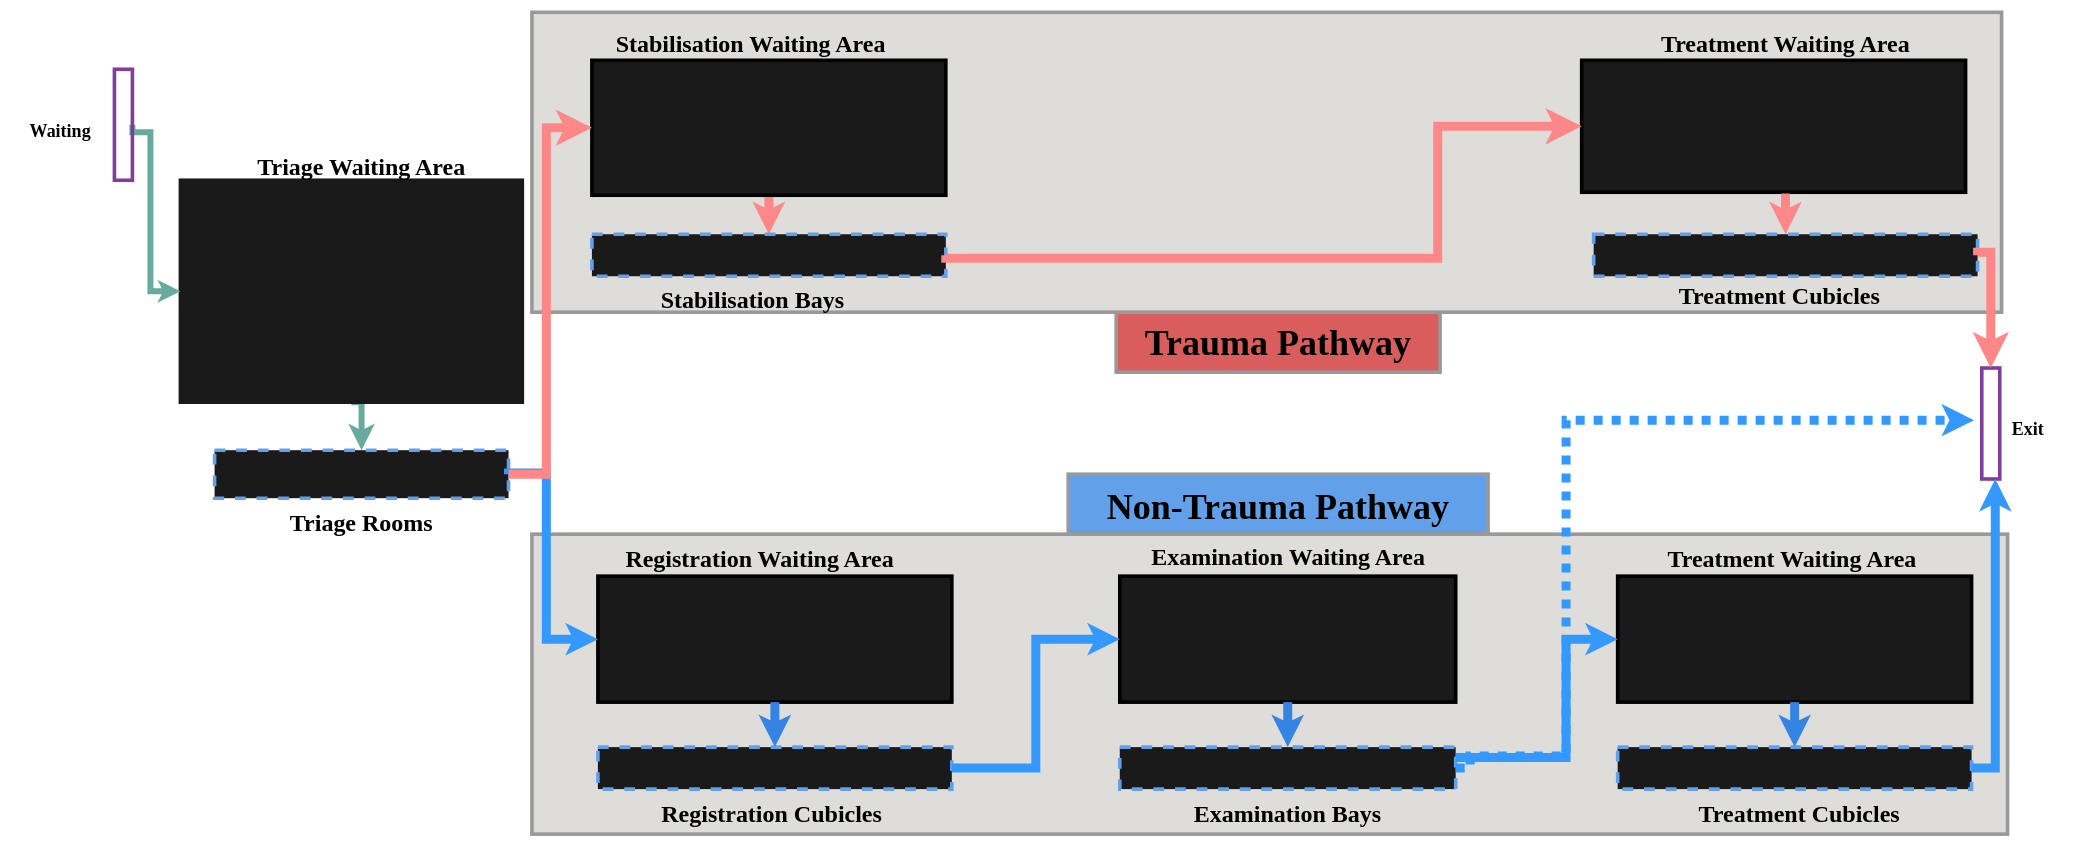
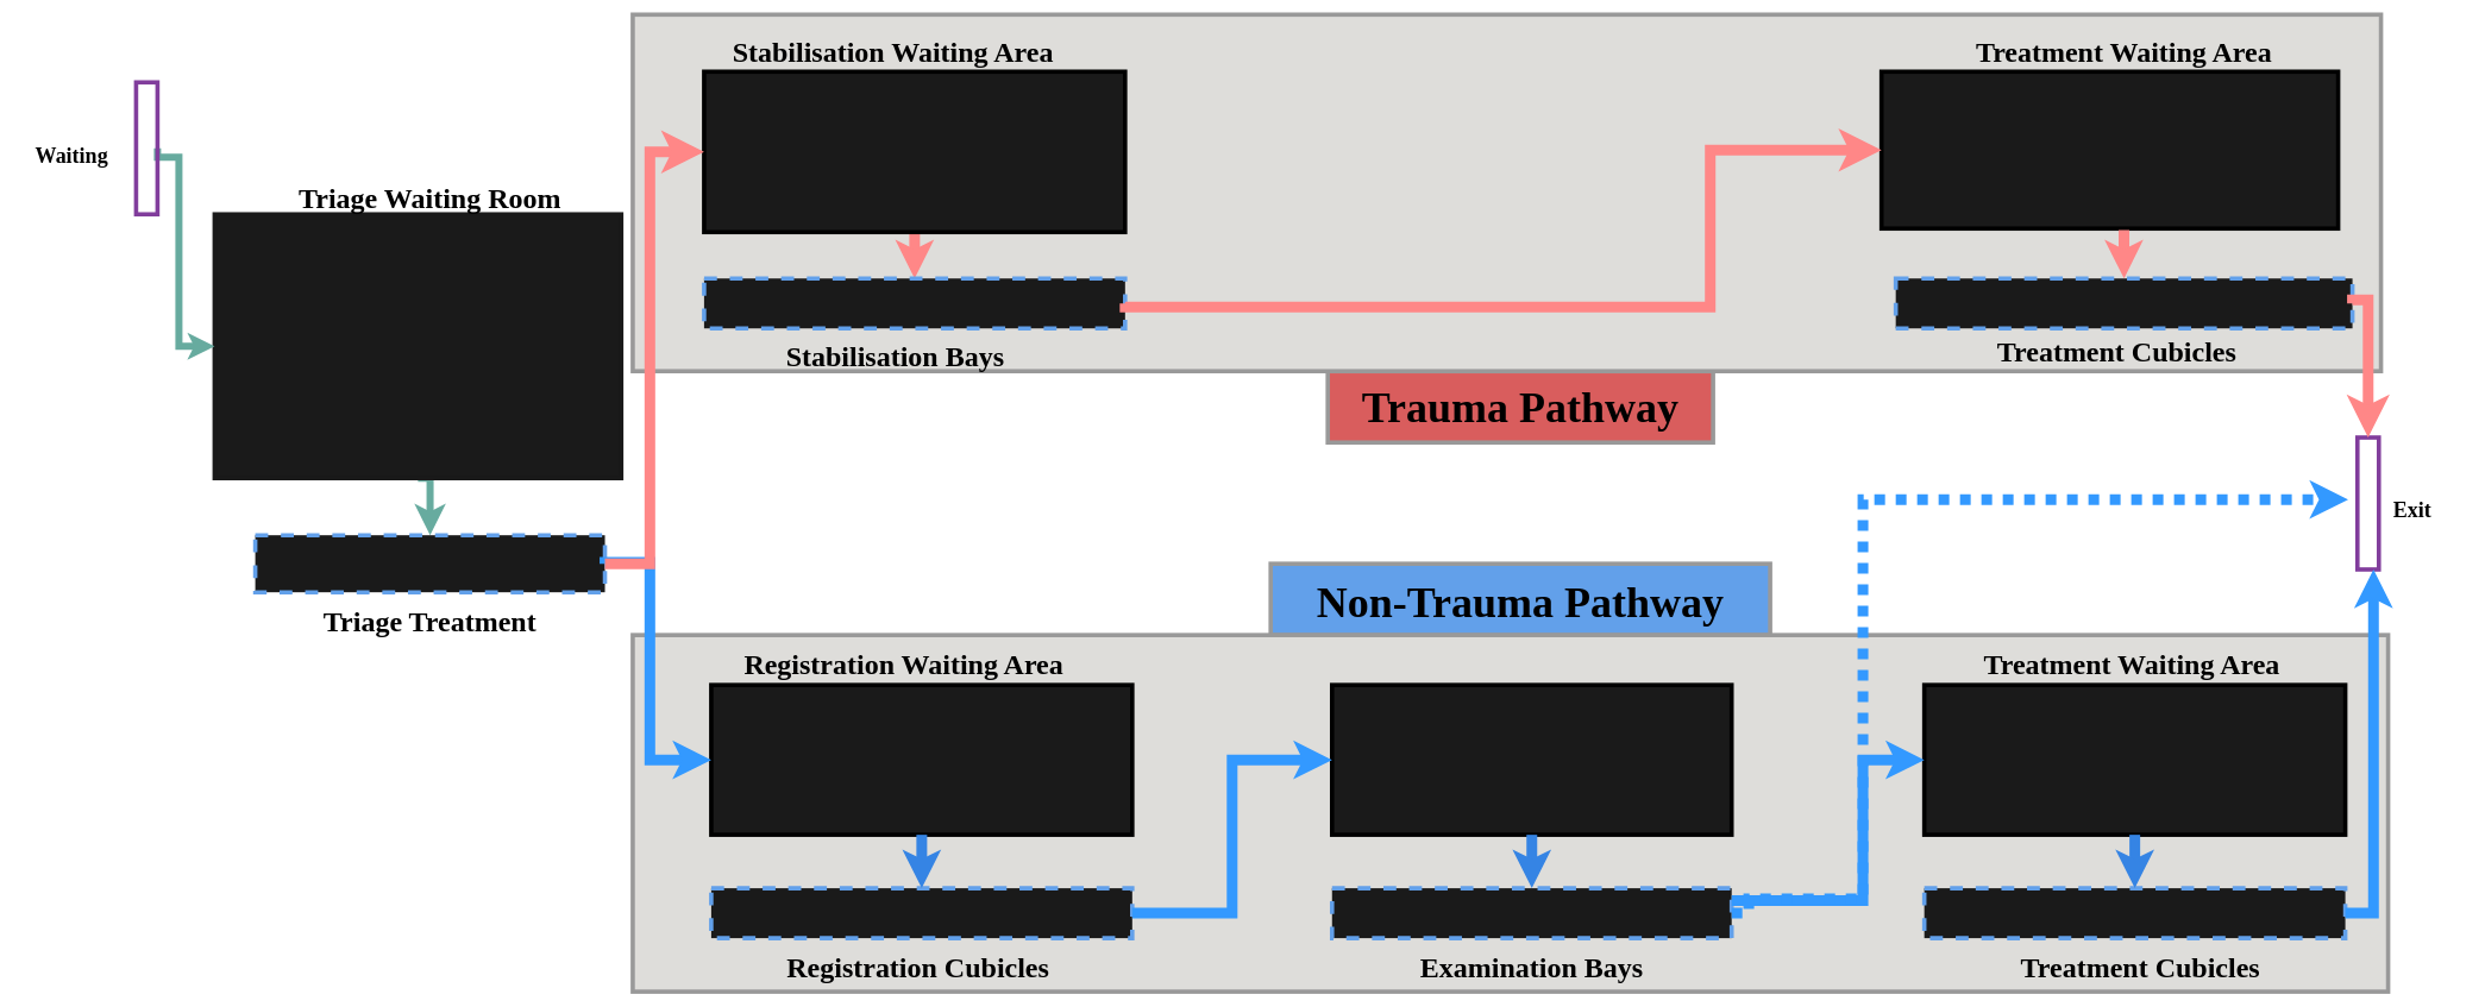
  <mxCell id="0" />
  <mxCell id="1" parent="0" />
  <mxCell id="2" value="" style="rounded=0;whiteSpace=wrap;html=1;fillColor=#62a0ea;strokeColor=#999999;strokeWidth=6;" vertex="1" parent="1"><mxGeometry x="1780" y="790" width="700" height="100" as="geometry" /></mxCell>
  <mxCell id="3" value="" style="rounded=0;whiteSpace=wrap;html=1;fillColor=#D95D5D;strokeColor=#999999;strokeWidth=6;" vertex="1" parent="1"><mxGeometry x="1860" y="520" width="540" height="100" as="geometry" /></mxCell>
  <mxCell id="4" style="edgeStyle=orthogonalEdgeStyle;rounded=0;orthogonalLoop=1;jettySize=auto;html=1;exitX=0.5;exitY=1;exitDx=0;exitDy=0;strokeWidth=10;strokeColor=#67AB9F;endSize=12;" parent="1" source="5" target="6" edge="1"><mxGeometry relative="1" as="geometry"><Array as="points"><mxPoint x="602" y="670" /></Array></mxGeometry></mxCell>
  <mxCell id="5" value="" style="rounded=0;whiteSpace=wrap;html=1;fillColor=#1A1A1A;strokeColor=#191919;strokeWidth=6;" parent="1" vertex="1"><mxGeometry x="300" y="300" width="570" height="370" as="geometry" /></mxCell>
  <mxCell id="6" value="" style="rounded=0;whiteSpace=wrap;html=1;fillColor=#1A1A1A;strokeColor=#62a0ea;strokeWidth=6;dashed=1;" parent="1" vertex="1"><mxGeometry x="357" y="750" width="490" height="80" as="geometry" /></mxCell>
  <mxCell id="7" style="edgeStyle=orthogonalEdgeStyle;rounded=0;orthogonalLoop=1;jettySize=auto;html=1;exitX=1;exitY=0.5;exitDx=0;exitDy=0;entryX=0;entryY=0.5;entryDx=0;entryDy=0;strokeWidth=10;strokeColor=#67AB9F;" parent="1" source="8" target="5" edge="1"><mxGeometry relative="1" as="geometry"><Array as="points"><mxPoint x="220" y="220" /><mxPoint x="250" y="220" /><mxPoint x="250" y="485" /></Array></mxGeometry></mxCell>
  <mxCell id="8" value="" style="rounded=0;whiteSpace=wrap;html=1;fillColor=none;strokeColor=#813d9c;strokeWidth=6;" parent="1" vertex="1"><mxGeometry x="190" y="115" width="30" height="185" as="geometry" /></mxCell>
  <mxCell id="9" value="&lt;font style=&quot;font-size: 60px;&quot; data-font-src=&quot;https://fonts.googleapis.com/css?family=Lexend&quot; face=&quot;Lexend&quot;&gt;&lt;b style=&quot;font-size: 60px;&quot;&gt;Non-Trauma Pathway&lt;/b&gt;&lt;br style=&quot;font-size: 60px;&quot;&gt;&lt;/font&gt;" style="text;html=1;strokeColor=none;fillColor=none;align=center;verticalAlign=middle;whiteSpace=wrap;rounded=0;fontSize=60;" parent="1" vertex="1"><mxGeometry x="1775" y="830" width="710" height="30" as="geometry" /></mxCell>
  <mxCell id="10" value="&lt;font style=&quot;font-size: 60px;&quot; data-font-src=&quot;https://fonts.googleapis.com/css?family=Lexend&quot;&gt;&lt;b style=&quot;font-size: 60px;&quot;&gt;Trauma Pathway&lt;/b&gt;&lt;br style=&quot;font-size: 60px;&quot;&gt;&lt;/font&gt;" style="text;html=1;strokeColor=none;fillColor=none;align=center;verticalAlign=middle;whiteSpace=wrap;rounded=0;fontSize=60;fontFamily=Lexend;fontSource=https%3A%2F%2Ffonts.googleapis.com%2Fcss%3Ffamily%3DLexend;" parent="1" vertex="1"><mxGeometry x="1052" y="555" width="2156" height="30" as="geometry" /></mxCell>
  <mxCell id="11" value="" style="rounded=0;whiteSpace=wrap;html=1;fillColor=none;strokeColor=#813d9c;strokeWidth=6;" parent="1" vertex="1"><mxGeometry x="3303" y="613" width="30" height="185" as="geometry" /></mxCell>
  <mxCell id="12" value="&lt;font style=&quot;font-size: 30px;&quot; face=&quot;Lexend&quot; data-font-src=&quot;https://fonts.googleapis.com/css?family=Lexend&quot;&gt;&lt;b&gt;Exit&lt;/b&gt;&lt;/font&gt;" style="text;html=1;strokeColor=none;fillColor=none;align=center;verticalAlign=middle;whiteSpace=wrap;rounded=0;fontSize=60;" vertex="1" parent="1"><mxGeometry x="3300" y="670" width="160" height="70" as="geometry" /></mxCell>
  <mxCell id="13" value="&lt;font size=&quot;1&quot; face=&quot;Lexend&quot;&gt;&lt;b style=&quot;font-size: 30px;&quot;&gt;Waiting&lt;/b&gt;&lt;/font&gt;" style="text;html=1;strokeColor=none;fillColor=none;align=center;verticalAlign=middle;whiteSpace=wrap;rounded=0;fontSize=60;strokeWidth=30;" vertex="1" parent="1"><mxGeometry y="172.5" width="160" height="70" as="geometry" x="20" /></mxCell>
- <mxCell id="14" value="&lt;font style=&quot;font-size: 40px;&quot; face=&quot;Lexend&quot;&gt;&lt;b&gt;Triage Waiting Area&lt;br&gt;&lt;/b&gt;&lt;/font&gt;" style="text;html=1;strokeColor=none;fillColor=none;align=center;verticalAlign=middle;whiteSpace=wrap;rounded=0;fontSize=60;" vertex="1" parent="1"><mxGeometry x="382" y="255" width="440" height="30" as="geometry" /></mxCell>
- <mxCell id="15" value="&lt;font style=&quot;font-size: 40px;&quot; face=&quot;Lexend&quot;&gt;&lt;b&gt;Triage Rooms&lt;br&gt;&lt;/b&gt;&lt;/font&gt;" style="text;html=1;strokeColor=none;fillColor=none;align=center;verticalAlign=middle;whiteSpace=wrap;rounded=0;fontSize=60;" vertex="1" parent="1"><mxGeometry x="382" y="850" width="440" height="30" as="geometry" /></mxCell>
+ <mxCell id="14" value="&lt;font style=&quot;font-size: 40px;&quot; face=&quot;Lexend&quot;&gt;&lt;b&gt;Triage Waiting Room&lt;br&gt;&lt;/b&gt;&lt;/font&gt;" style="text;html=1;strokeColor=none;fillColor=none;align=center;verticalAlign=middle;whiteSpace=wrap;rounded=0;fontSize=60;" vertex="1" parent="1"><mxGeometry x="382" y="255" width="440" height="30" as="geometry" /></mxCell>
+ <mxCell id="15" value="&lt;font style=&quot;font-size: 40px;&quot; face=&quot;Lexend&quot;&gt;&lt;b&gt;Triage Treatment&lt;br&gt;&lt;/b&gt;&lt;/font&gt;" style="text;html=1;strokeColor=none;fillColor=none;align=center;verticalAlign=middle;whiteSpace=wrap;rounded=0;fontSize=60;" vertex="1" parent="1"><mxGeometry x="382" y="850" width="440" height="30" as="geometry" /></mxCell>
  <mxCell id="16" value="" style="group" vertex="1" connectable="0" parent="1"><mxGeometry x="886" y="890" width="2460" height="500" as="geometry" /></mxCell>
  <mxCell id="17" value="" style="rounded=0;whiteSpace=wrap;html=1;fillColor=#deddda;strokeColor=#999999;strokeWidth=6;labelBackgroundColor=#191919;" vertex="1" parent="16"><mxGeometry width="2460" height="500" as="geometry" /></mxCell>
  <mxCell id="18" value="" style="rounded=0;whiteSpace=wrap;html=1;fillColor=#1A1A1A;strokeColor=#000000;strokeWidth=6;" parent="16" vertex="1"><mxGeometry x="110" y="70" width="590" height="210" as="geometry" /></mxCell>
  <mxCell id="19" value="" style="rounded=0;whiteSpace=wrap;html=1;fillColor=#1A1A1A;strokeColor=#62a0ea;strokeWidth=6;dashed=1;" parent="16" vertex="1"><mxGeometry x="110" y="355" width="590" height="70" as="geometry" /></mxCell>
  <mxCell id="20" style="edgeStyle=orthogonalEdgeStyle;rounded=0;orthogonalLoop=1;jettySize=auto;html=1;exitX=0.5;exitY=1;exitDx=0;exitDy=0;entryX=0.5;entryY=0;entryDx=0;entryDy=0;strokeWidth=15;strokeColor=#3584e4;" parent="16" source="18" target="19" edge="1"><mxGeometry relative="1" as="geometry" /></mxCell>
  <mxCell id="21" value="" style="rounded=0;whiteSpace=wrap;html=1;fillColor=#1A1A1A;strokeColor=#000000;strokeWidth=6;" parent="16" vertex="1"><mxGeometry x="980" y="70" width="560" height="210" as="geometry" /></mxCell>
  <mxCell id="22" style="edgeStyle=orthogonalEdgeStyle;rounded=0;orthogonalLoop=1;jettySize=auto;html=1;exitX=1;exitY=0.5;exitDx=0;exitDy=0;entryX=0;entryY=0.5;entryDx=0;entryDy=0;strokeWidth=15;strokeColor=#3399FF;" edge="1" parent="16" source="19" target="21"><mxGeometry relative="1" as="geometry" /></mxCell>
  <mxCell id="23" value="" style="rounded=0;whiteSpace=wrap;html=1;fillColor=#1A1A1A;strokeColor=#62a0ea;strokeWidth=6;dashed=1;" parent="16" vertex="1"><mxGeometry x="980" y="355" width="560" height="70" as="geometry" /></mxCell>
  <mxCell id="24" style="edgeStyle=orthogonalEdgeStyle;rounded=0;orthogonalLoop=1;jettySize=auto;html=1;exitX=0.5;exitY=1;exitDx=0;exitDy=0;entryX=0.5;entryY=0;entryDx=0;entryDy=0;strokeWidth=15;strokeColor=#3584e4;" parent="16" source="21" target="23" edge="1"><mxGeometry relative="1" as="geometry" /></mxCell>
  <mxCell id="25" value="" style="rounded=0;whiteSpace=wrap;html=1;fillColor=#1A1A1A;strokeColor=#000000;strokeWidth=6;" parent="16" vertex="1"><mxGeometry x="1810" y="70" width="590" height="210" as="geometry" /></mxCell>
  <mxCell id="26" style="edgeStyle=orthogonalEdgeStyle;rounded=0;orthogonalLoop=1;jettySize=auto;html=1;exitX=1;exitY=0.25;exitDx=0;exitDy=0;entryX=0;entryY=0.5;entryDx=0;entryDy=0;strokeWidth=15;strokeColor=#3399FF;" edge="1" parent="16" source="23" target="25"><mxGeometry relative="1" as="geometry"><Array as="points"><mxPoint x="1724" y="373" /><mxPoint x="1724" y="175" /></Array></mxGeometry></mxCell>
  <mxCell id="27" value="" style="rounded=0;whiteSpace=wrap;html=1;fillColor=#1A1A1A;strokeColor=#62a0ea;strokeWidth=6;dashed=1;" parent="16" vertex="1"><mxGeometry x="1810" y="355" width="590" height="70" as="geometry" /></mxCell>
  <mxCell id="28" style="edgeStyle=orthogonalEdgeStyle;rounded=0;orthogonalLoop=1;jettySize=auto;html=1;exitX=0.5;exitY=1;exitDx=0;exitDy=0;entryX=0.5;entryY=0;entryDx=0;entryDy=0;strokeWidth=15;strokeColor=#3584e4;" parent="16" source="25" target="27" edge="1"><mxGeometry relative="1" as="geometry" /></mxCell>
  <mxCell id="29" value="&lt;font face=&quot;Lexend&quot; style=&quot;font-size: 40px;&quot;&gt;&lt;b&gt;Registration Cubicles&lt;br&gt;&lt;/b&gt;&lt;/font&gt;" style="text;html=1;strokeColor=none;fillColor=none;align=center;verticalAlign=middle;whiteSpace=wrap;rounded=0;fontSize=60;" vertex="1" parent="16"><mxGeometry x="110" y="445" width="580" height="30" as="geometry" /></mxCell>
  <mxCell id="30" value="&lt;font face=&quot;Lexend&quot; style=&quot;font-size: 40px;&quot;&gt;&lt;b&gt;Examination Bays&lt;br&gt;&lt;/b&gt;&lt;/font&gt;" style="text;html=1;strokeColor=none;fillColor=none;align=center;verticalAlign=middle;whiteSpace=wrap;rounded=0;fontSize=60;" vertex="1" parent="16"><mxGeometry x="970" y="445" width="580" height="30" as="geometry" /></mxCell>
  <mxCell id="31" value="&lt;font face=&quot;Lexend&quot; style=&quot;font-size: 40px;&quot;&gt;&lt;b&gt;Registration Waiting Area&lt;br&gt;&lt;/b&gt;&lt;/font&gt;" style="text;html=1;strokeColor=none;fillColor=none;align=center;verticalAlign=middle;whiteSpace=wrap;rounded=0;fontSize=60;" vertex="1" parent="16"><mxGeometry x="90" y="19" width="580" height="30" as="geometry" /></mxCell>
- <mxCell id="32" value="&lt;font face=&quot;Lexend&quot; style=&quot;font-size: 40px;&quot;&gt;&lt;b&gt;Examination Waiting Area&lt;br&gt;&lt;/b&gt;&lt;/font&gt;" style="text;html=1;strokeColor=none;fillColor=none;align=center;verticalAlign=middle;whiteSpace=wrap;rounded=0;fontSize=60;" vertex="1" parent="16"><mxGeometry x="971" y="16" width="580" height="30" as="geometry" /></mxCell>
  <mxCell id="33" value="&lt;font face=&quot;Lexend&quot; style=&quot;font-size: 40px;&quot;&gt;&lt;b&gt;Treatment Waiting Area&lt;br&gt;&lt;/b&gt;&lt;/font&gt;" style="text;html=1;strokeColor=none;fillColor=none;align=center;verticalAlign=middle;whiteSpace=wrap;rounded=0;fontSize=60;" vertex="1" parent="16"><mxGeometry x="1811" y="19" width="580" height="30" as="geometry" /></mxCell>
  <mxCell id="34" value="&lt;font style=&quot;font-size: 40px;&quot;&gt;&lt;b&gt;Treatment Cubicles&lt;br&gt;&lt;/b&gt;&lt;/font&gt;" style="text;html=1;strokeColor=none;fillColor=none;align=center;verticalAlign=middle;whiteSpace=wrap;rounded=0;fontSize=60;fontFamily=Lexend;fontSource=https%3A%2F%2Ffonts.googleapis.com%2Fcss%3Ffamily%3DLexend;" vertex="1" parent="16"><mxGeometry x="1823" y="438" width="580" height="42" as="geometry" /></mxCell>
  <mxCell id="35" style="edgeStyle=orthogonalEdgeStyle;rounded=0;orthogonalLoop=1;jettySize=auto;html=1;exitX=1;exitY=0.5;exitDx=0;exitDy=0;entryX=0;entryY=0.5;entryDx=0;entryDy=0;strokeWidth=15;strokeColor=#3399FF;" edge="1" parent="1" source="6" target="18"><mxGeometry relative="1" as="geometry"><mxPoint x="860" y="787.5" as="sourcePoint" /><mxPoint x="1023" y="182.5" as="targetPoint" /><Array as="points"><mxPoint x="847" y="788" /><mxPoint x="910" y="788" /><mxPoint x="910" y="1065" /></Array></mxGeometry></mxCell>
  <mxCell id="36" value="" style="rounded=0;whiteSpace=wrap;html=1;fillColor=#DEDDDA;strokeColor=#999999;strokeWidth=6;" vertex="1" parent="1"><mxGeometry x="886" y="20" width="2450" height="500" as="geometry" /></mxCell>
  <mxCell id="37" value="" style="edgeStyle=orthogonalEdgeStyle;rounded=0;orthogonalLoop=1;jettySize=auto;html=1;strokeColor=#FF8787;strokeWidth=15;" edge="1" parent="1" source="38" target="39"><mxGeometry relative="1" as="geometry" /></mxCell>
  <mxCell id="38" value="" style="rounded=0;whiteSpace=wrap;html=1;fillColor=#1A1A1A;strokeColor=#000000;strokeWidth=6;" parent="1" vertex="1"><mxGeometry x="986" y="100" width="590" height="225" as="geometry" /></mxCell>
  <mxCell id="39" value="" style="rounded=0;whiteSpace=wrap;html=1;fillColor=#1A1A1A;strokeColor=#62a0ea;strokeWidth=6;dashed=1;" parent="1" vertex="1"><mxGeometry x="986" y="390" width="590" height="70" as="geometry" /></mxCell>
  <mxCell id="40" value="" style="rounded=0;whiteSpace=wrap;html=1;fillColor=#1A1A1A;strokeColor=#000000;strokeWidth=6;" parent="1" vertex="1"><mxGeometry x="2636" y="100" width="640" height="220" as="geometry" /></mxCell>
  <mxCell id="41" style="edgeStyle=orthogonalEdgeStyle;rounded=0;orthogonalLoop=1;jettySize=auto;html=1;exitX=1;exitY=0.5;exitDx=0;exitDy=0;entryX=0;entryY=0.5;entryDx=0;entryDy=0;strokeWidth=15;strokeColor=#FF8787;endSize=12;" parent="1" source="39" target="40" edge="1"><mxGeometry relative="1" as="geometry"><Array as="points"><mxPoint x="1576" y="430" /><mxPoint x="2396" y="430" /><mxPoint x="2396" y="210" /></Array></mxGeometry></mxCell>
  <mxCell id="42" value="" style="rounded=0;whiteSpace=wrap;html=1;fillColor=#1A1A1A;strokeColor=#62a0ea;strokeWidth=6;dashed=1;" parent="1" vertex="1"><mxGeometry x="2656" y="390" width="640" height="70" as="geometry" /></mxCell>
  <mxCell id="43" style="edgeStyle=orthogonalEdgeStyle;rounded=0;orthogonalLoop=1;jettySize=auto;html=1;exitX=0.531;exitY=1.01;exitDx=0;exitDy=0;strokeWidth=15;strokeColor=#FF8787;exitPerimeter=0;" parent="1" source="40" target="42" edge="1"><mxGeometry relative="1" as="geometry" /></mxCell>
  <mxCell id="44" value="&lt;font style=&quot;font-size: 40px;&quot; face=&quot;Lexend&quot;&gt;&lt;b&gt;Stabilisation Waiting Area&lt;br&gt;&lt;/b&gt;&lt;/font&gt;" style="text;html=1;strokeColor=none;fillColor=none;align=center;verticalAlign=middle;whiteSpace=wrap;rounded=0;fontSize=60;" vertex="1" parent="1"><mxGeometry x="961" y="50" width="580" height="30" as="geometry" /></mxCell>
  <mxCell id="45" value="&lt;font style=&quot;font-size: 40px;&quot; face=&quot;Lexend&quot;&gt;&lt;b&gt;Treatment Waiting Area&lt;br&gt;&lt;/b&gt;&lt;/font&gt;" style="text;html=1;strokeColor=none;fillColor=none;align=center;verticalAlign=middle;whiteSpace=wrap;rounded=0;fontSize=60;" vertex="1" parent="1"><mxGeometry x="2686" y="50" width="580" height="30" as="geometry" /></mxCell>
  <mxCell id="46" value="&lt;font face=&quot;Lexend&quot; style=&quot;font-size: 40px;&quot;&gt;&lt;b&gt;Stabilisation Bays&lt;br&gt;&lt;/b&gt;&lt;/font&gt;" style="text;html=1;strokeColor=none;fillColor=none;align=center;verticalAlign=middle;whiteSpace=wrap;rounded=0;fontSize=60;" vertex="1" parent="1"><mxGeometry x="964" y="477" width="580" height="30" as="geometry" /></mxCell>
  <mxCell id="47" value="" style="edgeStyle=orthogonalEdgeStyle;rounded=0;orthogonalLoop=1;jettySize=auto;html=1;exitX=1;exitY=0.5;exitDx=0;exitDy=0;fontColor=#3399FF;strokeWidth=15;strokeColor=#3399FF;dashed=1;dashPattern=1 1;" edge="1" parent="1" source="23"><mxGeometry relative="1" as="geometry"><mxPoint x="2450" y="1280" as="sourcePoint" /><mxPoint x="3290" y="700" as="targetPoint" /><Array as="points"><mxPoint x="2450" y="1280" /><mxPoint x="2450" y="1260" /><mxPoint x="2610" y="1260" /><mxPoint x="2610" y="700" /></Array></mxGeometry></mxCell>
  <mxCell id="48" value="&lt;font style=&quot;font-size: 40px;&quot; face=&quot;Lexend&quot;&gt;&lt;b&gt;Treatment Cubicles&lt;br&gt;&lt;/b&gt;&lt;/font&gt;" style="text;html=1;strokeColor=none;fillColor=none;align=center;verticalAlign=middle;whiteSpace=wrap;rounded=0;fontSize=60;" vertex="1" parent="1"><mxGeometry x="2676" y="471" width="580" height="30" as="geometry" /></mxCell>
  <mxCell id="49" style="edgeStyle=orthogonalEdgeStyle;rounded=0;orthogonalLoop=1;jettySize=auto;html=1;exitX=1;exitY=0.5;exitDx=0;exitDy=0;entryX=0.5;entryY=0;entryDx=0;entryDy=0;strokeWidth=15;strokeColor=#FF8787;endSize=12;" parent="1" source="42" target="11" edge="1"><mxGeometry relative="1" as="geometry"><Array as="points"><mxPoint x="3296" y="420" /><mxPoint x="3318" y="420" /></Array></mxGeometry></mxCell>
  <mxCell id="50" style="edgeStyle=orthogonalEdgeStyle;rounded=0;orthogonalLoop=1;jettySize=auto;html=1;exitX=1;exitY=0.5;exitDx=0;exitDy=0;entryX=0.75;entryY=1;entryDx=0;entryDy=0;strokeColor=#3399FF;strokeWidth=15;" edge="1" parent="1" source="27" target="11"><mxGeometry relative="1" as="geometry"><Array as="points"><mxPoint x="3326" y="1280" /></Array></mxGeometry></mxCell>
  <mxCell id="51" style="edgeStyle=orthogonalEdgeStyle;rounded=0;orthogonalLoop=1;jettySize=auto;html=1;exitX=1;exitY=0.5;exitDx=0;exitDy=0;entryX=0;entryY=0.5;entryDx=0;entryDy=0;strokeWidth=15;strokeColor=#FF8787;endSize=12;" parent="1" source="6" target="38" edge="1"><mxGeometry relative="1" as="geometry"><Array as="points"><mxPoint x="910" y="790" /><mxPoint x="910" y="213" /></Array></mxGeometry></mxCell>
